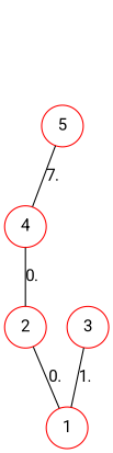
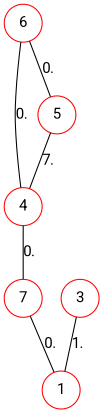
  graph {
    fontname=Roboto
    node [color="#FF0000" fontname=Roboto shape=circle]
    edge [fontname=Roboto]
    n1 [label=1]
-   n2 [label=2]
+   n2 [label=7]
    n3 [label=3]
    n4 [label=4]
    n5 [label=5]
+   n6 [label=6]
    n2 -- n1 [label=0.]
    n3 -- n1 [label=1.]
    n4 -- n2 [label=0.]
    n5 -- n4 [label=7.]
+   n6 -- n4 [label=0.]
+   n6 -- n5 [label=0.]
  }
